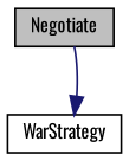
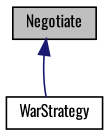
  digraph {
    fontname=Oswald
    node [color=black fontname=Oswald fontsize=10 shape=record style=filled]
    n1 [fillcolor=grey75 fontcolor=black height=0.2 label=Negotiate width=0.4]
    n2 [fillcolor=white height=0.2 label=WarStrategy width=0.4]
-   n2 -> n1 [color=midnightblue dir=back fontname=Oswald fontsize=10 labelfontname=Helvetica labelfontsize=10 style=solid]
+   n1 -> n2 [color=midnightblue dir=back fontname=Oswald fontsize=10 labelfontname=Helvetica labelfontsize=10 style=solid]
  }
